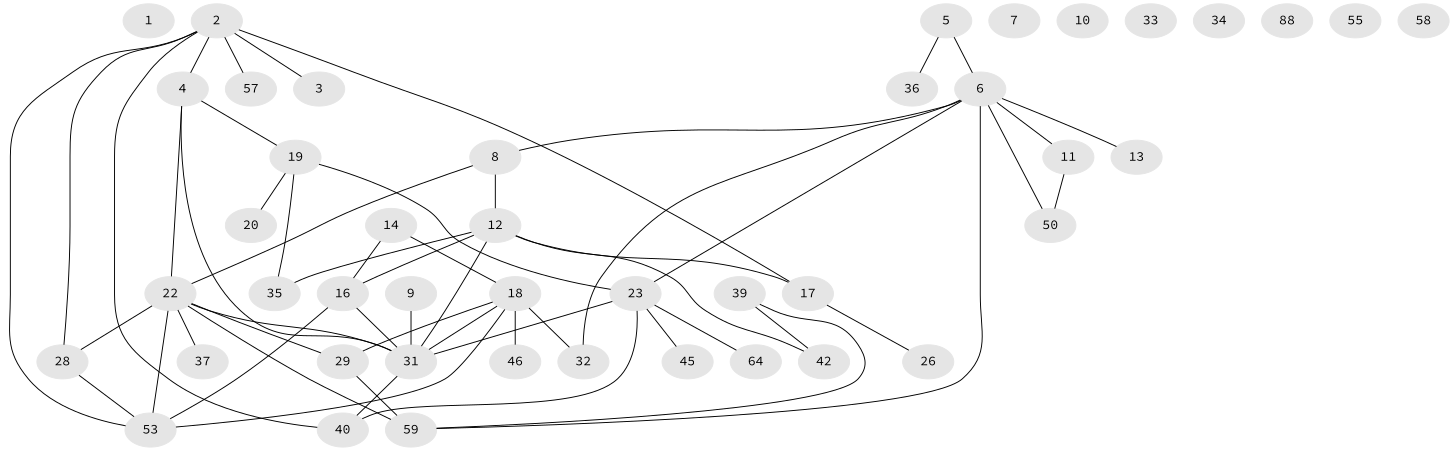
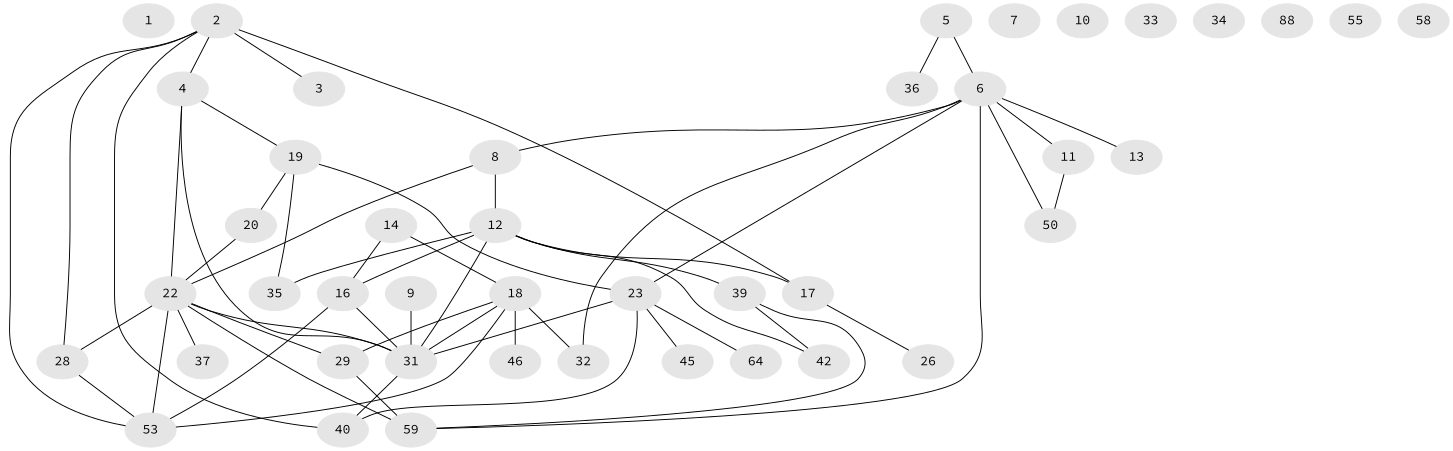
  graph {
    fontname="Source Code Pro"
    node [color=gray90 fontname="Source Code Pro" style=filled]
    edge [fontname="Source Code Pro"]
    1
    2 [super="+15"]
    3
    4 [super="+25"]
    17 [super="+21"]
    28
    40 [super="+43"]
    53 [super="+63"]
-   57
    19 [super="+52"]
    22 [super="+61"]
    31 [super="+62"]
    26
    42 [super="+44"]
    23 [super="+51"]
    n16 [label=35 super="+54"]
    20
    59 [super="+60"]
    29 [super="+35"]
    37 [super="+47"]
    6 [super="+30"]
    8
    11 [super="+41"]
    13
    32
    50
    5
    36
    12 [super="+49"]
    45
    64
    7
    16
    39 [super="+56"]
    9
    10
    14 [super="+24"]
    18 [super="+27"]
    46
    33
    34
    n42 [label=88]
    55
    58 [super="+65"]
    2 -- 3
    2 -- 4
    2 -- 17 [weight=2]
    2 -- 28
    2 -- 40
    2 -- 53
-   2 -- 57
    4 -- 19
    4 -- 22
    4 -- 31
    17 -- 26
    28 -- 53
    19 -- 23
    19 -- n16
    19 -- 20
    22 -- 28 [weight=2]
    22 -- 53
    22 -- 31
    22 -- 59
    22 -- 29
    22 -- 37
    31 -- 40
    23 -- 40
    23 -- 31 [weight=2]
    23 -- 45
    23 -- 64
+   20 -- 22
    29 -- 59 [weight=2]
    6 -- 23
    6 -- 59
    6 -- 8
    6 -- 11
    6 -- 13
    6 -- 32
    6 -- 50
    8 -- 22
    8 -- 12
    11 -- 50
    5 -- 6
    5 -- 36
    12 -- 17 [weight=2]
    12 -- 31
    12 -- 42
    12 -- n16
    12 -- 16
+   12 -- 39
    16 -- 53
    16 -- 31
    39 -- 42
    39 -- 59
    9 -- 31
    14 -- 16
    14 -- 18
    18 -- 53
    18 -- 31
    18 -- 29 [weight=2]
    18 -- 32
    18 -- 46
  }
